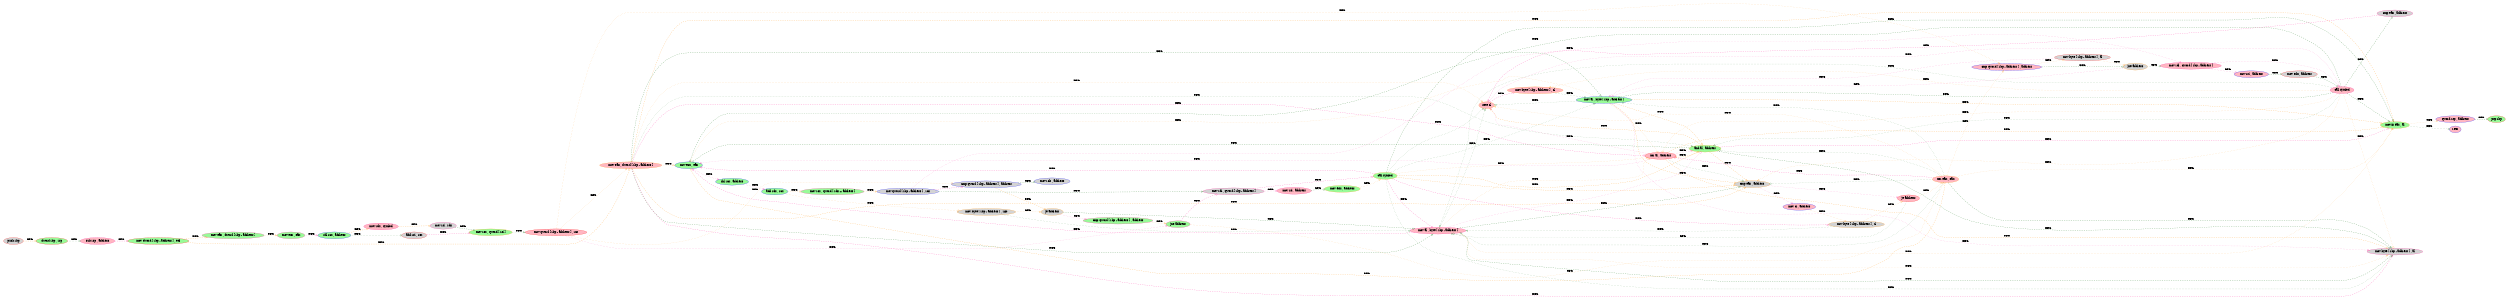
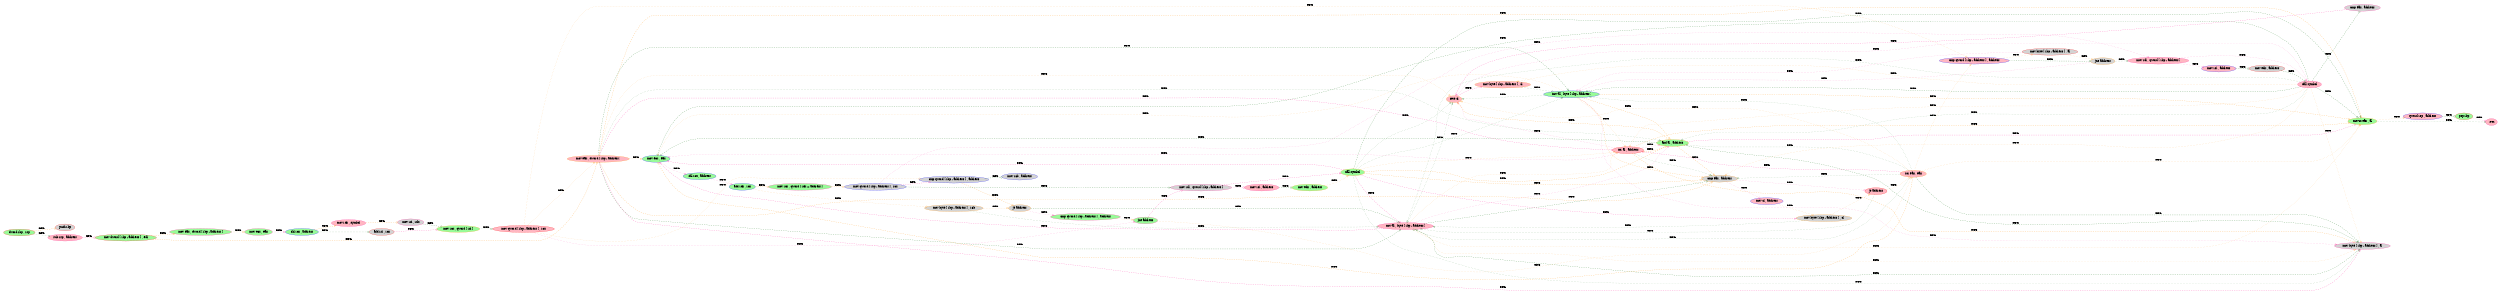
  digraph {
    rankdir=LR
    node [color=deeppink fillcolor=palegreen style=filled]
    edge [arrowhead=odot color=darkorange style=dotted]
    n1 [color=red fillcolor=lightgrey label="push rbp"]
    n2 [color=red label="dword rbp , rsp"]
    n3 [fillcolor=lightpink label="sub rsp , address"]
    n4 [color=red label="mov dword [ rbp - address ] , edi"]
    n5 [label="mov eax , dword [ rbp - address ]"]
    n6 [color=darkorange fillcolor=lightpink label="mov eax , dword [ rbp - address ]"]
    n7 [label="mov ecx , eax"]
    n8 [color=blue label="mov ecx , eax"]
    n9 [fillcolor=lightpink label="mov al , byte [ rbp - address ]"]
    n10 [color=red fillcolor=lightpink label="xor al , address"]
    n11 [color=darkorange label="and al , address"]
    n12 [color=darkorange label="movzx eax , al"]
    n13 [color=blue label="mov al , byte [ rbp - address ]"]
    n14 [color=darkorange fillcolor=lightgrey label="cmp eax , address"]
    n15 [fillcolor=lightgrey label="mov byte [ rbp - address ] , al"]
    n16 [color=darkorange fillcolor=lightpink label="sete cl"]
    n17 [color=blue label="shl rcx , address"]
    n18 [fillcolor=lightpink label="mov rdx , symbol"]
    n19 [color=red fillcolor=lightgrey label="add rsi , rcx"]
    n20 [fillcolor=lightgrey label="mov rsi , rdx"]
    n21 [color=darkorange label="mov rcx , qword [ rsi ]"]
    n22 [color=red fillcolor=lightpink label="mov qword [ rbp - address ] , rcx"]
    n23 [color=blue fillcolor=lightgrey label="cmp qword [ rbp - address ] , address"]
    n24 [label="jne address"]
    n25 [color=blue fillcolor=lightpink label="cmp qword [ rbp - address ] , address"]
    n26 [color=blue fillcolor=lightgrey label="mov r8b , address"]
    n27 [color=darkorange fillcolor=lightgrey label="je address"]
    n28 [fillcolor=lightgrey label="mov rdi , qword [ rbp - address ]"]
    n29 [color=darkorange fillcolor=lightpink label="xor eax , eax"]
    n30 [color=red fillcolor=lightgrey label="mov byte [ rbp - address ] , al"]
    n31 [color=darkorange fillcolor=lightgrey label="jne address"]
    n32 [color=blue label="shl rcx , address"]
    n33 [color=blue fillcolor=lightpink label="qword rsp , address"]
-   n34 [color=blue fillcolor=lightpink label=retn]
+   n34 [fillcolor=lightpink label=retn]
    n35 [color=blue fillcolor=lightpink label="mov cl , address"]
    n36 [color=red fillcolor=lightpink label="je address"]
    n37 [color=darkorange fillcolor=lightpink label="mov byte [ rbp - address ] , cl"]
    n38 [color=blue label="add rdx , rcx"]
    n39 [label="mov rcx , qword [ rdx + address ]"]
    n40 [color=darkorange fillcolor=lightgrey label="mov byte [ rbp - address ] , r8b"]
    n41 [color=blue fillcolor=lightgrey label="mov qword [ rbp - address ] , rcx"]
    n42 [fillcolor=lightpink label="mov rdi , qword [ rbp - address ]"]
    n43 [fillcolor=lightpink label="mov rsi , address"]
    n44 [color=darkorange label="call symbol"]
    n45 [color=blue fillcolor=lightpink label="mov rsi , address"]
    n46 [fillcolor=lightpink label="call symbol"]
    n47 [label="cmp qword [ rbp - address ] , address"]
    n48 [color=red label="pop rbp"]
    n49 [color=darkorange label="mov edx , address"]
    n50 [color=darkorange fillcolor=lightgrey label="mov byte [ rbp - address ] , cl"]
    n51 [color=red fillcolor=lightgrey label="mov edx , address"]
    n52 [fillcolor=lightgrey label="cmp eax , address"]
-   n1 -> n2 [label=CFG style=dashed]
+   n2 -> n1 [label=CFG style=dashed]
    n2 -> n3 [color=darkgreen label=CFG]
    n3 -> n4 [color=deeppink label=CFG style=dashed]
    n4 -> n5 [arrowhead=onormal label=DFG style=dashed]
    n4 -> n6 [label=DFG style=dashed]
    n5 -> n7 [arrowhead=onormal label=DFG]
    n6 -> n8 [arrowhead=onormal label=DFG]
    n6 -> n9 [arrowhead=onormal color=darkgreen label=DFG style=dashed]
    n6 -> n10 [color=deeppink label=DFG style=dashed]
    n6 -> n11 [arrowhead=onormal color=darkgreen label=DFG]
    n6 -> n12 [arrowhead=onormal label=DFG style=dashed]
    n6 -> n13 [arrowhead=onormal color=darkgreen label=DFG style=dashed]
    n6 -> n14 [arrowhead=onormal label=DFG style=dashed]
    n6 -> n15 [arrowhead=onormal color=deeppink label=DFG style=dashed]
    n6 -> n16 [arrowhead=onormal label=DFG]
    n7 -> n17 [arrowhead=onormal color=deeppink label=DFG]
    n8 -> n32 [arrowhead=onormal color=deeppink label=DFG]
    n9 -> n8 [arrowhead=onormal color=deeppink label=DFG style=dashed]
    n9 -> n10 [label=DFG]
    n9 -> n11 [color=deeppink label=DFG]
    n9 -> n12 [label=DFG]
    n9 -> n14 [color=darkgreen label=DFG style=dashed]
    n9 -> n15 [arrowhead=onormal label=DFG]
    n9 -> n16 [arrowhead=onormal color=darkgreen label=DFG]
    n10 -> n8 [color=deeppink label=DFG]
    n10 -> n11 [color=deeppink label=DFG]
    n10 -> n12 [label=DFG style=dashed]
    n10 -> n14 [arrowhead=onormal color=darkgreen label=DFG]
    n10 -> n15 [label=DFG style=dashed]
    n10 -> n16 [color=deeppink label=DFG]
    n11 -> n8 [color=darkgreen label=DFG style=dashed]
    n11 -> n10 [arrowhead=onormal label=DFG style=dashed]
    n11 -> n12 [color=deeppink label=DFG style=dashed]
    n11 -> n14 [arrowhead=onormal label=DFG style=dashed]
    n11 -> n15 [color=darkgreen label=DFG style=dashed]
    n11 -> n16 [arrowhead=onormal label=DFG style=dashed]
    n12 -> n33 [arrowhead=onormal label=CFG]
    n12 -> n34 [color=darkgreen label=DFG]
    n13 -> n8 [label=DFG]
    n13 -> n10 [label=DFG]
    n13 -> n11 [arrowhead=onormal label=DFG style=dashed]
    n13 -> n12 [arrowhead=onormal label=DFG style=dashed]
    n13 -> n14 [label=DFG style=dashed]
    n13 -> n15 [arrowhead=onormal color=deeppink label=DFG]
    n13 -> n16 [arrowhead=onormal color=darkgreen label=DFG]
    n14 -> n35 [color=deeppink label=CFG]
    n14 -> n36 [color=deeppink label=DFG]
    n15 -> n9 [arrowhead=onormal color=darkgreen label=DFG style=dashed]
    n16 -> n37 [color=deeppink label=DFG style=dashed]
    n17 -> n18 [arrowhead=onormal label=CFG style=dashed]
    n17 -> n19 [color=darkgreen label=DFG]
    n18 -> n20 [label=CFG style=dashed]
    n19 -> n21 [color=deeppink label=DFG style=dashed]
    n20 -> n21 [color=darkgreen label=CFG style=dashed]
    n21 -> n22 [arrowhead=onormal color=darkgreen label=DFG]
    n22 -> n6 [label=CFG]
    n22 -> n23 [label=DFG]
    n22 -> n24 [color=deeppink label=DFG]
    n22 -> n25 [arrowhead=onormal label=DFG]
    n23 -> n26 [color=darkgreen label=CFG style=dashed]
    n23 -> n27 [label=DFG style=dashed]
    n24 -> n28 [color=deeppink label=CFG style=dashed]
    n24 -> n29 [label=CFG]
    n25 -> n30 [label=CFG]
    n25 -> n31 [color=darkgreen label=DFG style=dashed]
    n27 -> n9 [arrowhead=onormal color=darkgreen label=CFG style=dashed]
    n27 -> n47 [arrowhead=onormal color=deeppink label=CFG]
    n28 -> n43 [color=deeppink label=CFG]
    n28 -> n44 [arrowhead=onormal color=deeppink label=DFG style=dashed]
    n29 -> n8 [label=DFG style=dashed]
    n29 -> n9 [color=darkgreen label=DFG]
    n29 -> n10 [color=deeppink label=DFG style=dashed]
    n29 -> n11 [color=darkgreen label=DFG]
    n29 -> n12 [label=DFG]
    n29 -> n13 [color=darkgreen label=DFG]
    n29 -> n14 [color=darkgreen label=DFG]
    n29 -> n15 [arrowhead=onormal color=darkgreen label=DFG style=dashed]
    n29 -> n16 [arrowhead=onormal label=DFG]
    n29 -> n25 [arrowhead=onormal label=CFG]
    n30 -> n13 [color=deeppink label=DFG]
    n30 -> n31 [label=CFG]
    n31 -> n13 [color=deeppink label=CFG]
    n31 -> n42 [color=darkgreen label=CFG]
    n32 -> n38 [arrowhead=onormal color=deeppink label=DFG]
    n33 -> n48 [color=darkgreen label=CFG style=dashed]
    n35 -> n50 [label=DFG]
    n36 -> n9 [color=darkgreen label=CFG]
    n36 -> n29 [label=CFG]
    n37 -> n13 [color=darkgreen label=DFG]
    n38 -> n39 [label=DFG style=dashed]
    n38 -> n40 [label=DFG]
    n39 -> n41 [arrowhead=onormal label=DFG style=dashed]
    n40 -> n9 [color=darkgreen label=DFG]
    n40 -> n27 [arrowhead=onormal label=CFG]
    n41 -> n23 [color=deeppink label=CFG style=dashed]
    n41 -> n28 [arrowhead=onormal color=darkgreen label=DFG style=dashed]
    n41 -> n42 [color=deeppink label=DFG]
    n42 -> n45 [color=deeppink label=CFG]
    n42 -> n46 [arrowhead=onormal color=deeppink label=DFG]
    n43 -> n49 [color=darkgreen label=CFG style=dashed]
    n44 -> n8 [arrowhead=onormal color=deeppink label=DFG style=dashed]
    n44 -> n9 [color=deeppink label=DFG style=dashed]
    n44 -> n10 [label=DFG]
    n44 -> n11 [label=DFG style=dashed]
    n44 -> n12 [arrowhead=onormal color=darkgreen label=DFG style=dashed]
    n44 -> n13 [arrowhead=onormal color=darkgreen label=DFG]
    n44 -> n14 [arrowhead=onormal label=DFG style=dashed]
    n44 -> n15 [arrowhead=onormal color=darkgreen label=DFG]
    n44 -> n16 [color=darkgreen label=DFG]
    n44 -> n50 [arrowhead=onormal color=deeppink label=DFG style=dashed]
    n45 -> n51 [color=darkgreen label=CFG style=dashed]
    n46 -> n8 [color=darkgreen label=DFG style=dashed]
    n46 -> n9 [arrowhead=onormal color=darkgreen label=DFG]
    n46 -> n10 [label=DFG]
    n46 -> n11 [arrowhead=onormal color=darkgreen label=DFG]
    n46 -> n12 [arrowhead=onormal color=darkgreen label=DFG style=dashed]
    n46 -> n13 [color=darkgreen label=DFG style=dashed]
    n46 -> n14 [arrowhead=onormal label=DFG]
    n46 -> n15 [label=DFG]
    n46 -> n16 [color=deeppink label=DFG]
    n46 -> n37 [arrowhead=onormal label=DFG]
    n46 -> n52 [color=darkgreen label=CFG style=dashed]
    n47 -> n24 [arrowhead=onormal label=CFG]
+   n48 -> n34 [color=deeppink label=CFG]
    n49 -> n44 [arrowhead=onormal label=CFG]
    n50 -> n9 [arrowhead=onormal color=darkgreen label=DFG]
    n50 -> n36 [arrowhead=onormal label=CFG]
    n51 -> n46 [color=darkgreen label=CFG style=dashed]
    n52 -> n16 [arrowhead=onormal color=deeppink label=CFG style=dashed]
  }
